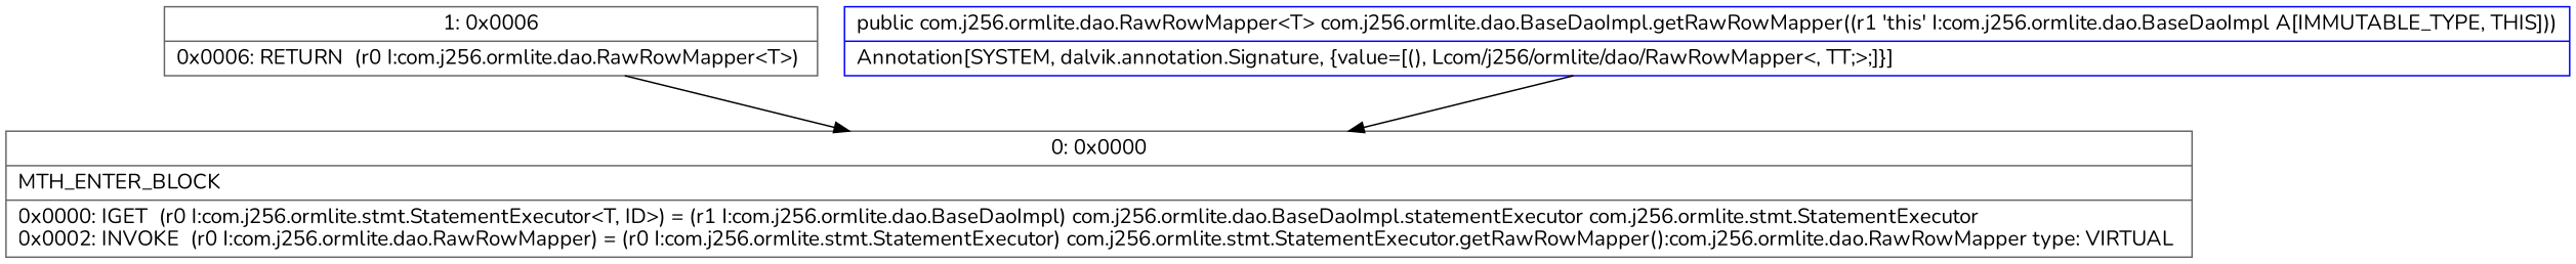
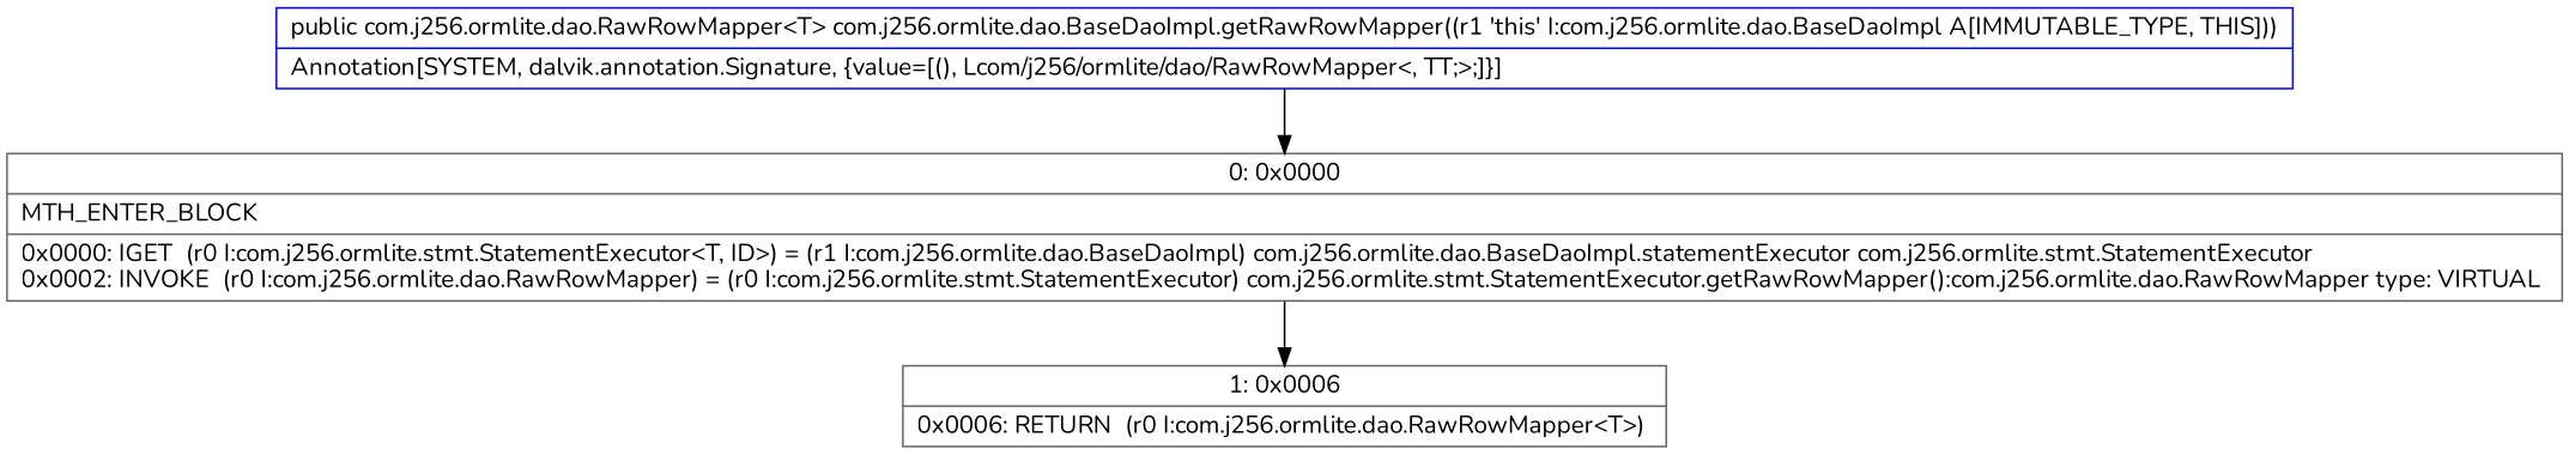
  digraph {
    fontname=Nunito
    node [shape=record color=gray40 fontname=Nunito]
    edge [fontname=Nunito]
    n1 [label="{0\:\ 0x0000|MTH_ENTER_BLOCK\l|0x0000: IGET  (r0 I:com.j256.ormlite.stmt.StatementExecutor\<T, ID\>) = (r1 I:com.j256.ormlite.dao.BaseDaoImpl) com.j256.ormlite.dao.BaseDaoImpl.statementExecutor com.j256.ormlite.stmt.StatementExecutor \l0x0002: INVOKE  (r0 I:com.j256.ormlite.dao.RawRowMapper) = (r0 I:com.j256.ormlite.stmt.StatementExecutor) com.j256.ormlite.stmt.StatementExecutor.getRawRowMapper():com.j256.ormlite.dao.RawRowMapper type: VIRTUAL \l}"]
    n2 [label="{1\:\ 0x0006|0x0006: RETURN  (r0 I:com.j256.ormlite.dao.RawRowMapper\<T\>) \l}"]
    n3 [label="{public com.j256.ormlite.dao.RawRowMapper\<T\> com.j256.ormlite.dao.BaseDaoImpl.getRawRowMapper((r1 'this' I:com.j256.ormlite.dao.BaseDaoImpl A[IMMUTABLE_TYPE, THIS]))  | Annotation[SYSTEM, dalvik.annotation.Signature, \{value=[(), Lcom\/j256\/ormlite\/dao\/RawRowMapper\<, TT;\>;]\}]\l}" color=blue]
-   n2 -> n1
+   n1 -> n2
    n3 -> n1
  }
